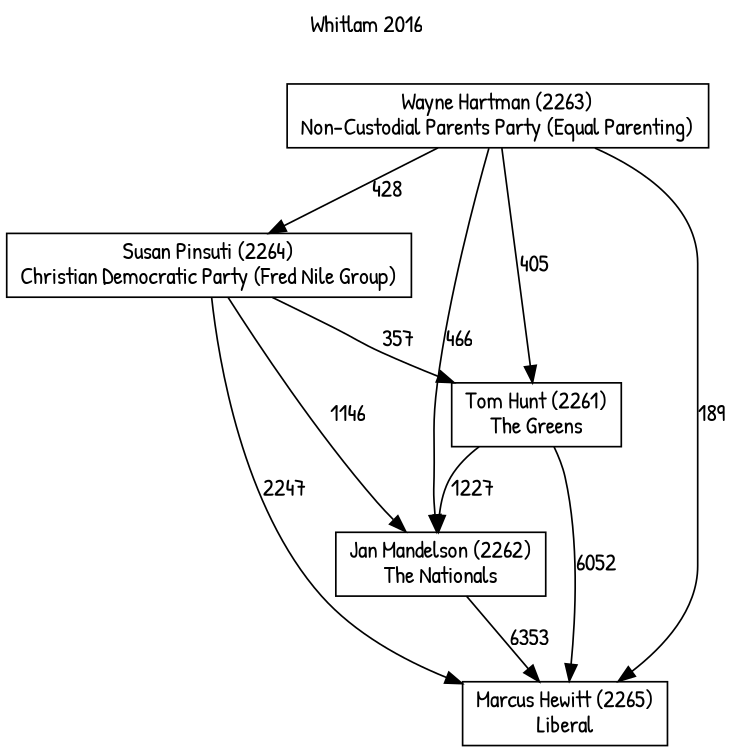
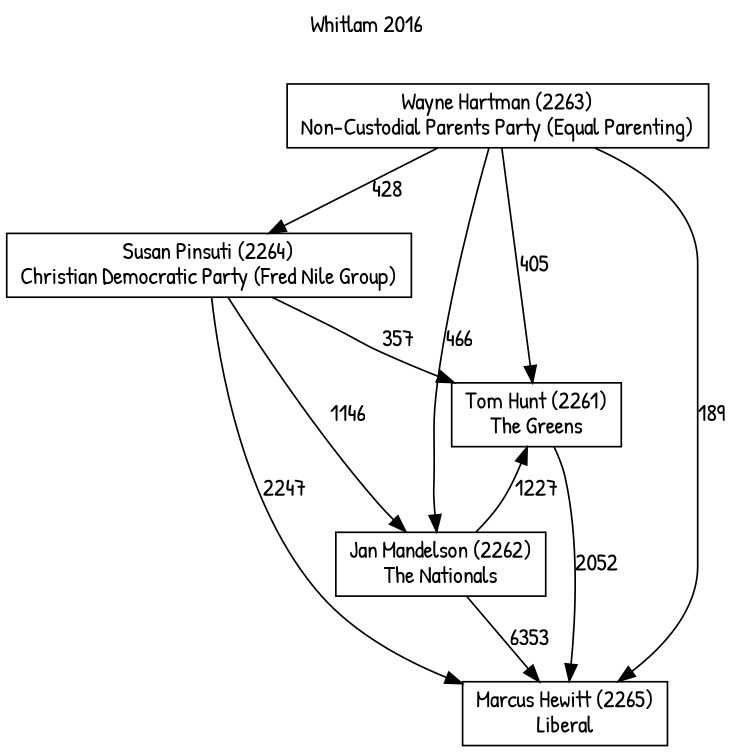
  digraph {
    fontname="Patrick Hand"
    label="Whitlam 2016"
    labelloc=t
    mclimit=10
    node [fontname="Patrick Hand" shape=box]
    edge [fontname="Patrick Hand"]
    n1 [label="Marcus Hewitt (2265)\nLiberal"]
    n2 [label="Tom Hunt (2261)\nThe Greens"]
    n3 [label="Jan Mandelson (2262)\nThe Nationals"]
    n4 [label="Susan Pinsuti (2264)\nChristian Democratic Party (Fred Nile Group)"]
    n5 [label="Wayne Hartman (2263)\nNon-Custodial Parents Party (Equal Parenting)"]
-   n2 -> n1 [label=6052]
+   n2 -> n1 [label=2052]
    n3 -> n1 [label=6353]
-   n2 -> n3 [label=1227]
+   n3 -> n2 [label=1227]
    n4 -> n1 [label=2247]
    n4 -> n2 [label=357]
    n4 -> n3 [label=1146]
    n5 -> n1 [label=189]
    n5 -> n2 [label=405]
    n5 -> n3 [label=466]
    n5 -> n4 [label=428]
  }
